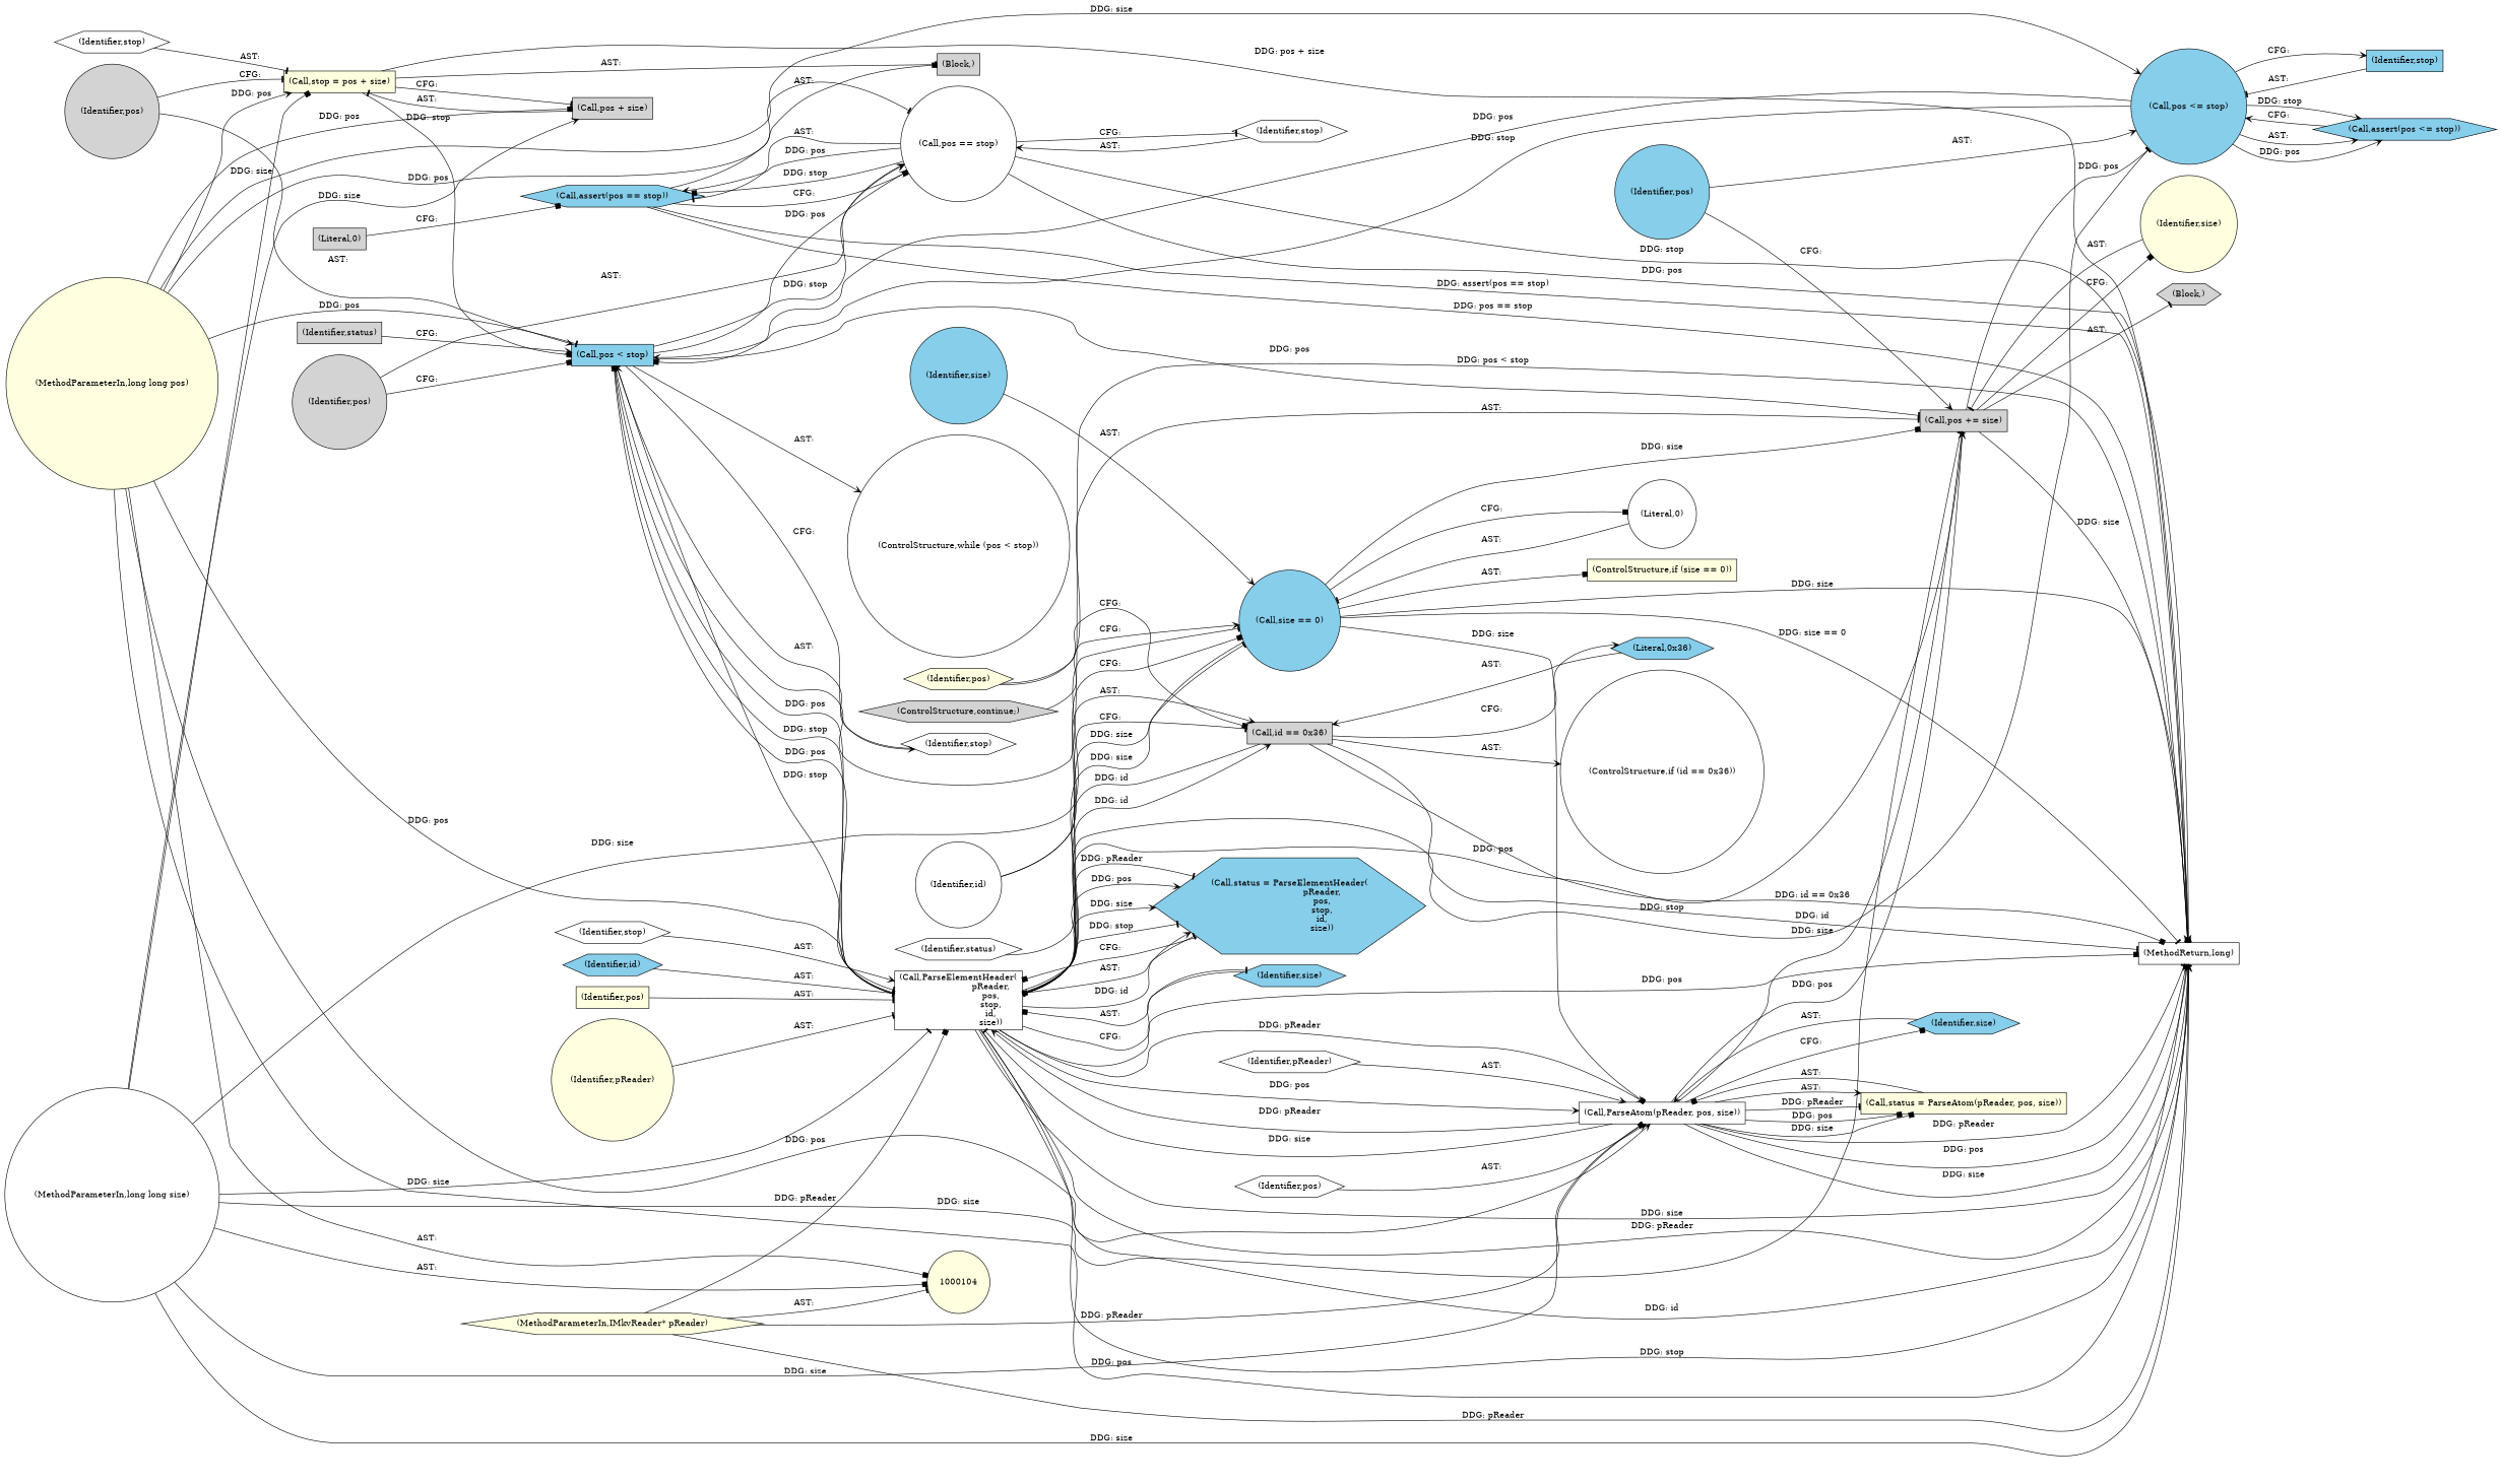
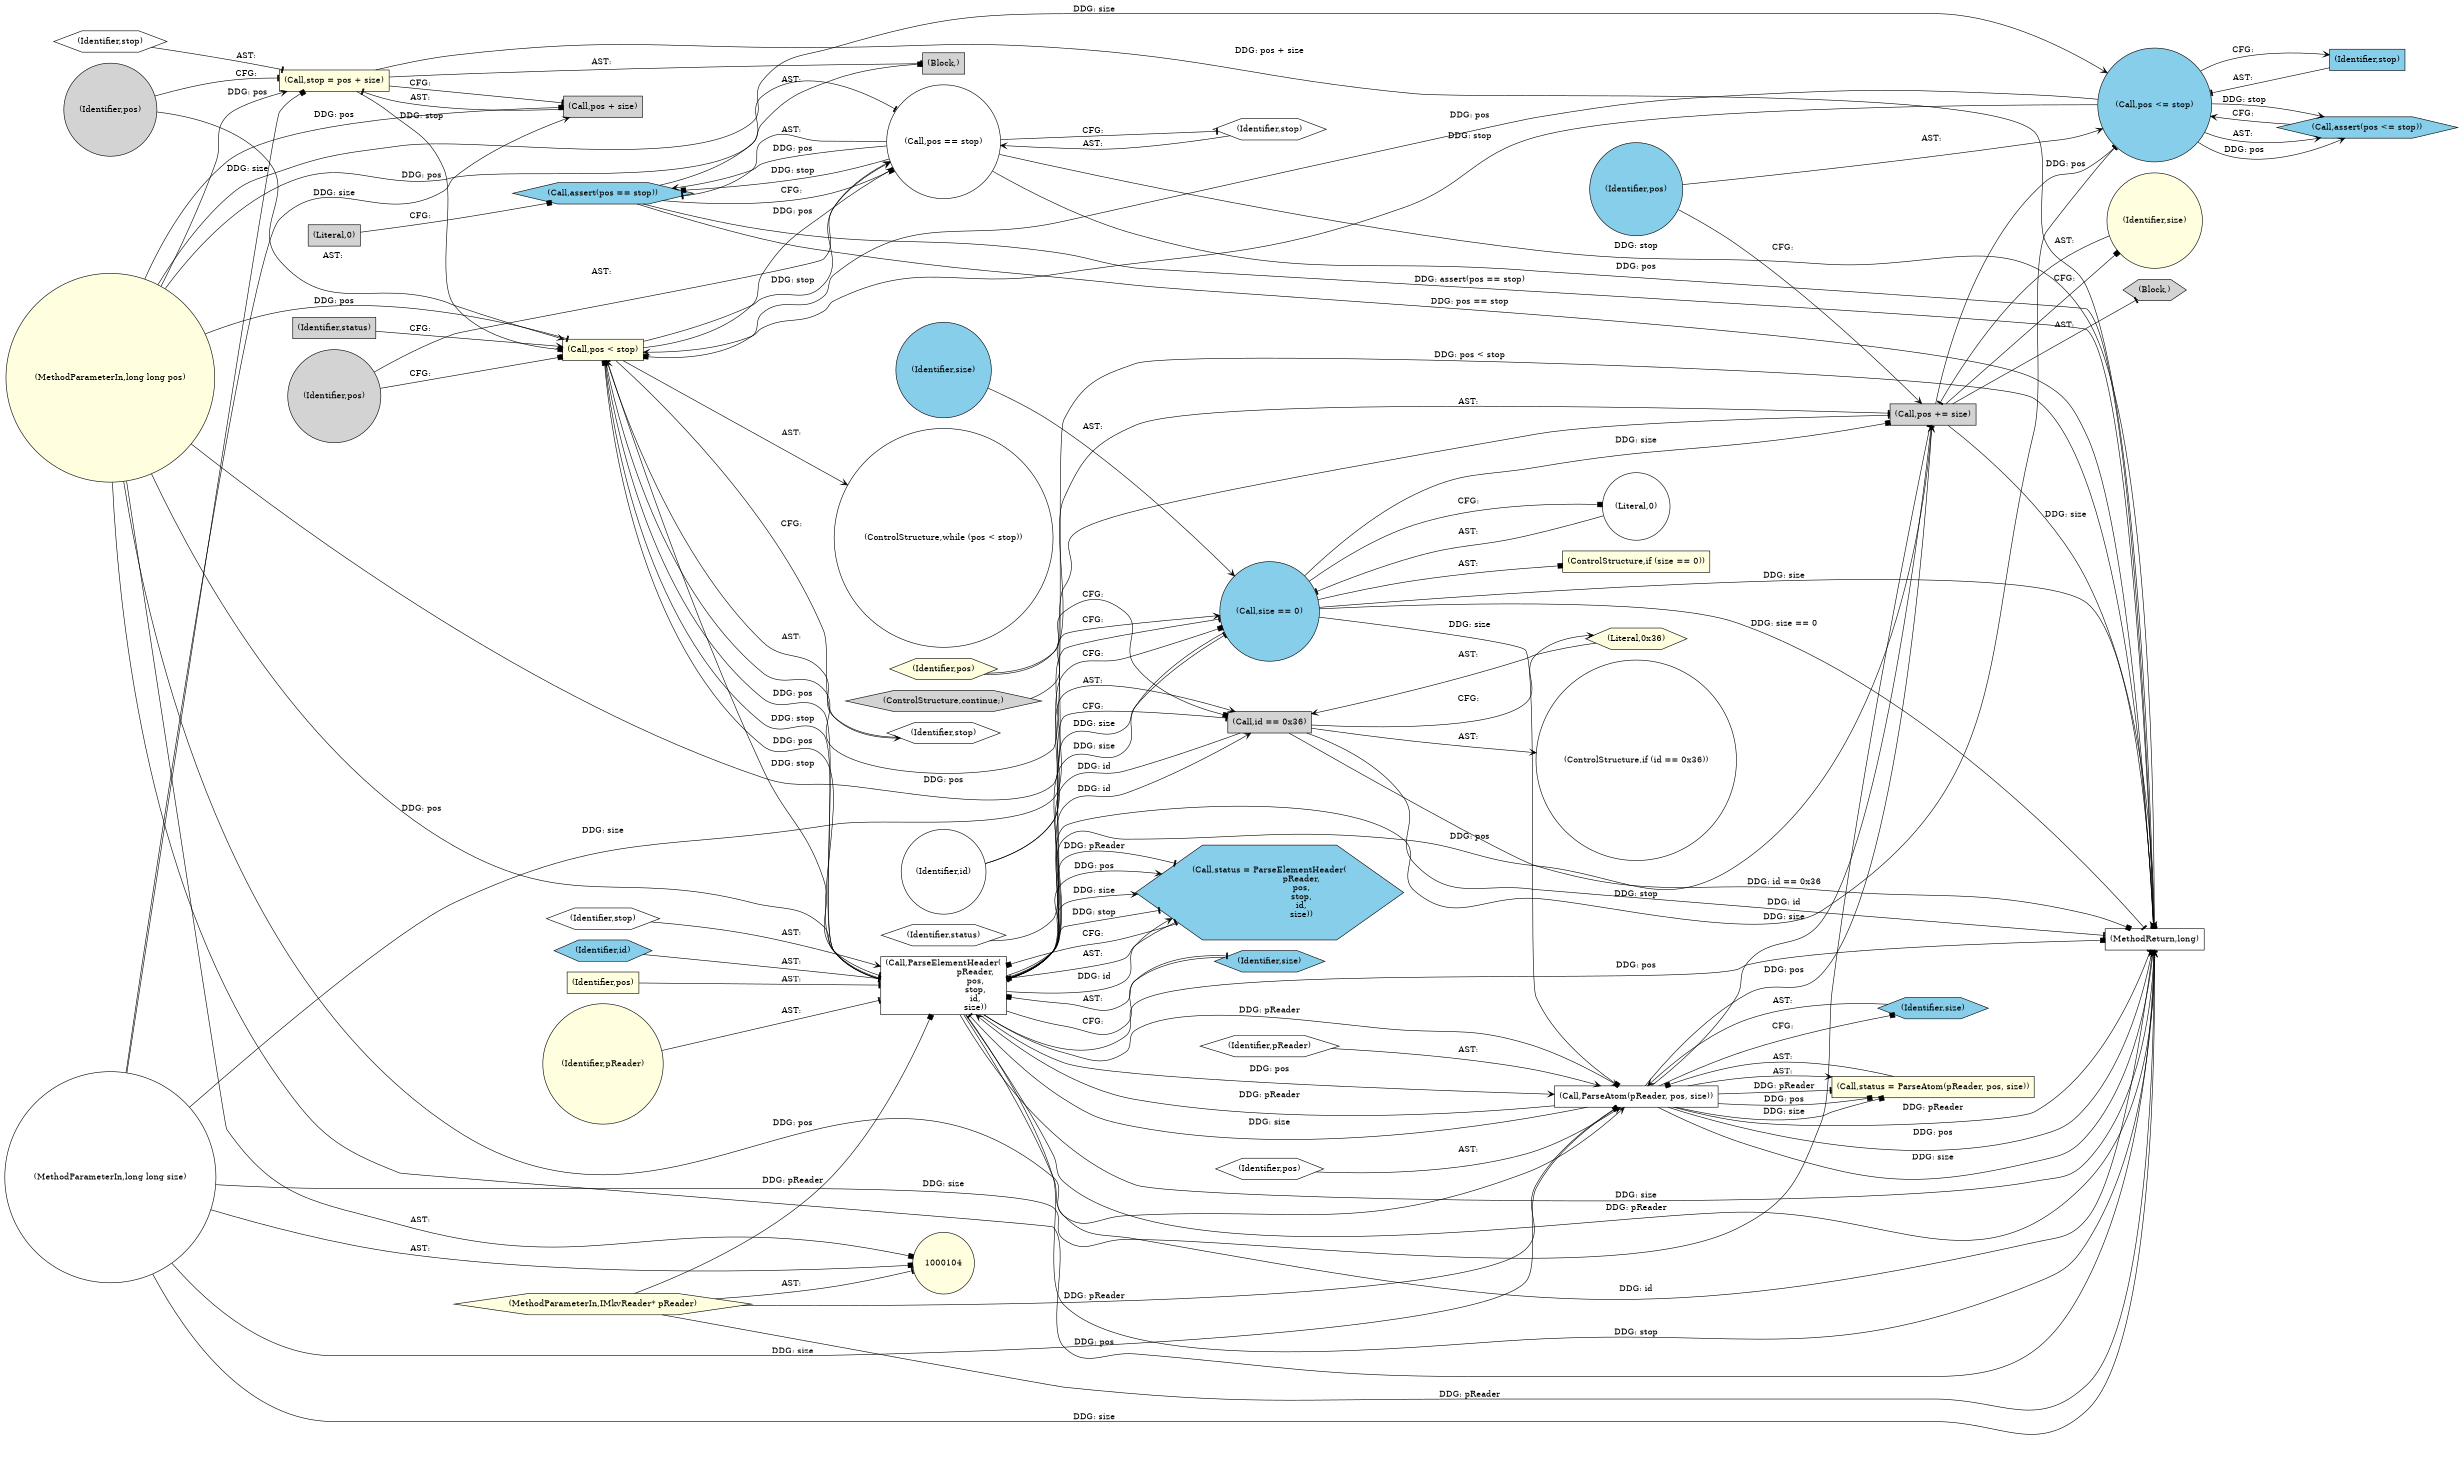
  digraph {
    rankdir=LR
    node [fillcolor=white shape=hexagon style=filled]
    edge [arrowhead=vee]
    n1 [fillcolor=skyblue label="(Call,assert(pos == stop))"]
    n2 [label="(Call,pos == stop)" shape=circle]
    n3 [fillcolor=lightgrey label="(Block,)" shape=box]
    n4 [label="(MethodReturn,long)" shape=box]
    n5 [label="(Identifier,stop)"]
-   n6 [fillcolor=skyblue label="(Call,pos < stop)" shape=box]
+   n6 [fillcolor=lightyellow label="(Call,pos < stop)" shape=box]
    n7 [label="(Call,ParseElementHeader(\n                        pReader,\n                        pos,\n                        stop,\n                        id,\n                        size))" shape=box]
    n8 [label="(Identifier,stop)"]
    n9 [label="(ControlStructure,while (pos < stop))" shape=circle]
    n10 [fillcolor=skyblue label="(Call,pos <= stop)" shape=circle]
    n11 [fillcolor=lightgrey label="(Call,pos += size)" shape=box]
    n12 [fillcolor=skyblue label="(Call,size == 0)" shape=circle]
    n13 [label="(Call,ParseAtom(pReader, pos, size))" shape=box]
    n14 [fillcolor=lightgrey label="(Call,id == 0x36)" shape=box]
    n15 [fillcolor=skyblue label="(Call,status = ParseElementHeader(\n                        pReader,\n                        pos,\n                        stop,\n                        id,\n                        size))"]
    n16 [fillcolor=skyblue label="(Identifier,size)"]
    n17 [fillcolor=skyblue label="(Identifier,stop)" shape=box]
    n18 [fillcolor=skyblue label="(Call,assert(pos <= stop))"]
    n19 [fillcolor=lightyellow label="(Identifier,size)" shape=circle]
    n20 [fillcolor=lightgrey label="(Block,)"]
    n21 [label="(Literal,0)" shape=circle]
    n22 [fillcolor=lightyellow label="(ControlStructure,if (size == 0))" shape=box]
    n23 [fillcolor=skyblue label="(Identifier,size)"]
    n24 [fillcolor=lightyellow label="(Call,status = ParseAtom(pReader, pos, size))" shape=box]
-   n25 [fillcolor=skyblue label="(Literal,0x36)"]
+   n25 [fillcolor=lightyellow label="(Literal,0x36)"]
    n26 [label="(ControlStructure,if (id == 0x36))" shape=circle]
    n27 [fillcolor=lightyellow label="(MethodParameterIn,IMkvReader* pReader)"]
    1000104 [fillcolor=lightyellow shape=circle]
    n29 [fillcolor=lightyellow label="(MethodParameterIn,long long pos)" shape=circle]
    n30 [fillcolor=lightyellow label="(Call,stop = pos + size)" shape=box]
    n31 [fillcolor=lightgrey label="(Call,pos + size)" shape=box]
    n32 [label="(MethodParameterIn,long long size)" shape=circle]
    n33 [fillcolor=skyblue label="(Identifier,pos)" shape=circle]
    n34 [fillcolor=skyblue label="(Identifier,size)" shape=circle]
    n35 [fillcolor=lightyellow label="(Identifier,pReader)" shape=circle]
    n36 [label="(Identifier,id)" shape=circle]
    n37 [label="(Identifier,status)"]
    n38 [label="(Identifier,stop)"]
    n39 [fillcolor=lightyellow label="(Identifier,pos)"]
    n40 [label="(Identifier,stop)"]
    n41 [label="(Identifier,pos)"]
    n42 [fillcolor=lightgrey label="(Literal,0)" shape=box]
    n43 [label="(Identifier,pReader)"]
    n44 [fillcolor=skyblue label="(Identifier,id)"]
    n45 [fillcolor=lightyellow label="(Identifier,pos)" shape=box]
    n46 [fillcolor=lightgrey label="(Identifier,pos)" shape=circle]
    n47 [fillcolor=lightgrey label="(Identifier,pos)" shape=circle]
    n48 [fillcolor=lightgrey label="(Identifier,status)" shape=box]
    n49 [fillcolor=lightgrey label="(ControlStructure,continue;)"]
    n1 -> n2 [arrowhead=box label="CFG: "]
    n1 -> n3 [arrowhead=box label="AST: "]
    n1 -> n4 [label="DDG: assert(pos == stop)"]
    n1 -> n4 [label="DDG: pos == stop"]
    n2 -> n1 [arrowhead=tee label="AST: "]
    n2 -> n1 [label="DDG: pos"]
    n2 -> n1 [arrowhead=box label="DDG: stop"]
    n2 -> n4 [arrowhead=tee label="DDG: stop"]
    n2 -> n4 [arrowhead=tee label="DDG: pos"]
    n2 -> n5 [arrowhead=tee label="CFG: "]
    n5 -> n2 [label="AST: "]
    n6 -> n2 [label="DDG: pos"]
    n6 -> n2 [label="DDG: stop"]
    n6 -> n4 [arrowhead=box label="DDG: pos < stop"]
    n6 -> n7 [arrowhead=tee label="DDG: pos"]
    n6 -> n7 [arrowhead=tee label="DDG: stop"]
    n6 -> n8 [label="CFG: "]
    n6 -> n9 [label="AST: "]
    n7 -> n4 [arrowhead=box label="DDG: pos"]
    n7 -> n4 [arrowhead=tee label="DDG: size"]
    n7 -> n4 [label="DDG: pReader"]
    n7 -> n4 [label="DDG: id"]
    n7 -> n4 [arrowhead=tee label="DDG: stop"]
    n7 -> n6 [arrowhead=box label="DDG: pos"]
    n7 -> n6 [label="DDG: stop"]
    n7 -> n10 [arrowhead=tee label="DDG: stop"]
    n7 -> n11 [label="DDG: pos"]
    n7 -> n12 [arrowhead=tee label="DDG: size"]
    n7 -> n13 [label="DDG: pReader"]
    n7 -> n13 [label="DDG: pos"]
    n7 -> n14 [label="DDG: id"]
    n7 -> n15 [arrowhead=tee label="AST: "]
    n7 -> n15 [label="DDG: id"]
    n7 -> n15 [arrowhead=tee label="DDG: pReader"]
    n7 -> n15 [label="DDG: pos"]
    n7 -> n15 [label="DDG: size"]
    n7 -> n15 [arrowhead=tee label="DDG: stop"]
    n7 -> n16 [arrowhead=tee label="CFG: "]
    n8 -> n6 [arrowhead=tee label="AST: "]
    n10 -> n6 [arrowhead=box label="DDG: pos"]
    n10 -> n6 [label="DDG: stop"]
    n10 -> n17 [label="CFG: "]
    n10 -> n18 [label="AST: "]
    n10 -> n18 [label="DDG: pos"]
    n10 -> n18 [label="DDG: stop"]
    n11 -> n4 [arrowhead=box label="DDG: size"]
    n11 -> n10 [arrowhead=tee label="DDG: pos"]
    n11 -> n19 [arrowhead=box label="CFG: "]
    n11 -> n20 [arrowhead=tee label="AST: "]
    n12 -> n4 [arrowhead=box label="DDG: size"]
    n12 -> n4 [arrowhead=tee label="DDG: size == 0"]
    n12 -> n7 [arrowhead=tee label="DDG: size"]
    n12 -> n11 [arrowhead=box label="DDG: size"]
    n12 -> n13 [arrowhead=box label="DDG: size"]
    n12 -> n21 [arrowhead=box label="CFG: "]
    n12 -> n22 [arrowhead=box label="AST: "]
    n13 -> n4 [arrowhead=tee label="DDG: pReader"]
    n13 -> n4 [arrowhead=box label="DDG: pos"]
    n13 -> n4 [arrowhead=tee label="DDG: size"]
    n13 -> n7 [label="DDG: pReader"]
    n13 -> n7 [arrowhead=tee label="DDG: size"]
    n13 -> n11 [arrowhead=tee label="DDG: size"]
    n13 -> n11 [label="DDG: pos"]
    n13 -> n23 [arrowhead=box label="CFG: "]
    n13 -> n24 [label="AST: "]
    n13 -> n24 [arrowhead=tee label="DDG: pReader"]
    n13 -> n24 [arrowhead=box label="DDG: pos"]
    n13 -> n24 [arrowhead=box label="DDG: size"]
    n14 -> n4 [arrowhead=box label="DDG: id == 0x36"]
    n14 -> n4 [arrowhead=tee label="DDG: id"]
    n14 -> n7 [arrowhead=box label="DDG: id"]
    n14 -> n25 [label="CFG: "]
    n14 -> n26 [label="AST: "]
    n15 -> n7 [arrowhead=box label="CFG: "]
    n16 -> n7 [arrowhead=box label="AST: "]
    n17 -> n10 [arrowhead=tee label="AST: "]
    n18 -> n10 [label="CFG: "]
    n19 -> n11 [arrowhead=tee label="AST: "]
    n21 -> n12 [arrowhead=tee label="AST: "]
    n23 -> n13 [label="AST: "]
    n24 -> n13 [arrowhead=box label="AST: "]
    n25 -> n14 [label="AST: "]
    n27 -> n4 [label="DDG: pReader"]
    n27 -> n7 [arrowhead=box label="DDG: pReader"]
    n27 -> n13 [arrowhead=box label="DDG: pReader"]
    n27 -> 1000104 [arrowhead=tee label="AST: "]
    n29 -> n2 [arrowhead=tee label="DDG: pos"]
    n29 -> n4 [label="DDG: pos"]
    n29 -> n6 [arrowhead=tee label="DDG: pos"]
    n29 -> n7 [arrowhead=tee label="DDG: pos"]
    n29 -> n10 [label="DDG: size"]
-   n6 -> n11 [arrowhead=tee label="DDG: pos"]
+   n29 -> n11 [arrowhead=tee label="DDG: pos"]
    n29 -> n13 [label="DDG: pos"]
    n29 -> 1000104 [arrowhead=box label="AST: "]
    n29 -> n30 [label="DDG: pos"]
    n29 -> n31 [arrowhead=box label="DDG: pos"]
    n30 -> n3 [arrowhead=tee label="AST: "]
    n30 -> n4 [label="DDG: pos + size"]
    n30 -> n6 [arrowhead=box label="DDG: stop"]
    n30 -> n31 [arrowhead=tee label="CFG: "]
    n31 -> n30 [arrowhead=tee label="AST: "]
    n32 -> n4 [label="DDG: size"]
-   n32 -> n7 [arrowhead=tee label="DDG: size"]
    n32 -> n11 [arrowhead=tee label="DDG: size"]
    n32 -> n12 [arrowhead=tee label="DDG: size"]
    n32 -> n13 [arrowhead=tee label="DDG: size"]
    n32 -> 1000104 [arrowhead=box label="AST: "]
    n32 -> n30 [arrowhead=box label="DDG: size"]
    n32 -> n31 [label="DDG: size"]
    n33 -> n10 [label="AST: "]
    n33 -> n11 [label="CFG: "]
    n34 -> n12 [label="AST: "]
    n35 -> n7 [arrowhead=tee label="AST: "]
    n36 -> n12 [arrowhead=box label="CFG: "]
    n36 -> n14 [label="AST: "]
    n37 -> n14 [arrowhead=tee label="CFG: "]
    n38 -> n30 [arrowhead=tee label="AST: "]
    n39 -> n11 [arrowhead=tee label="AST: "]
    n39 -> n14 [arrowhead=box label="CFG: "]
    n40 -> n7 [label="AST: "]
    n41 -> n13 [label="AST: "]
    n42 -> n1 [arrowhead=box label="CFG: "]
    n43 -> n13 [label="AST: "]
    n44 -> n7 [arrowhead=tee label="AST: "]
    n45 -> n7 [arrowhead=tee label="AST: "]
    n46 -> n2 [label="AST: "]
    n46 -> n6 [arrowhead=box label="CFG: "]
    n47 -> n6 [label="AST: "]
    n47 -> n30 [arrowhead=tee label="CFG: "]
    n48 -> n6 [label="CFG: "]
    n49 -> n12 [label="CFG: "]
  }
